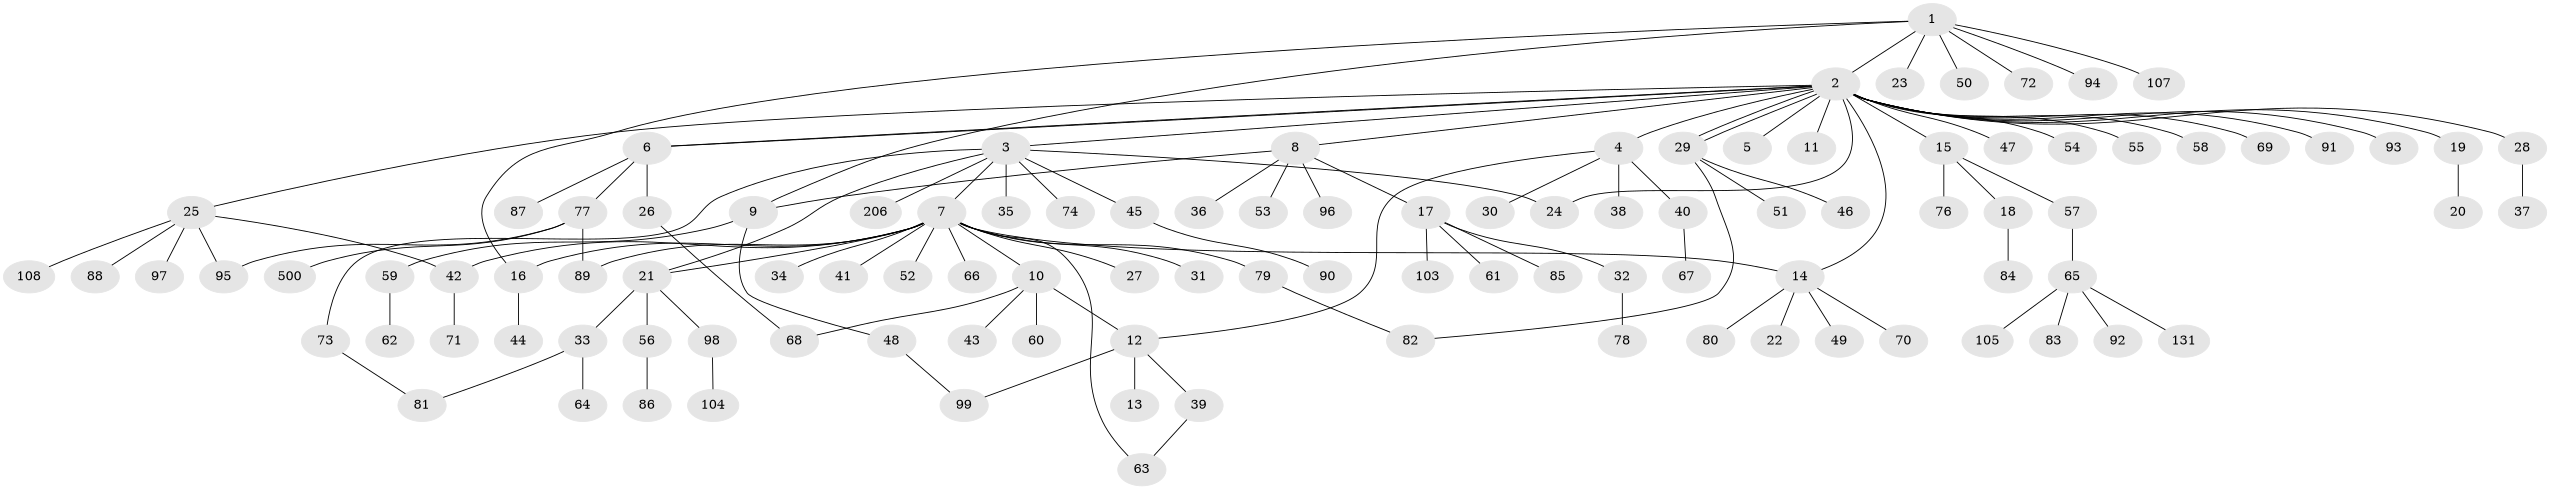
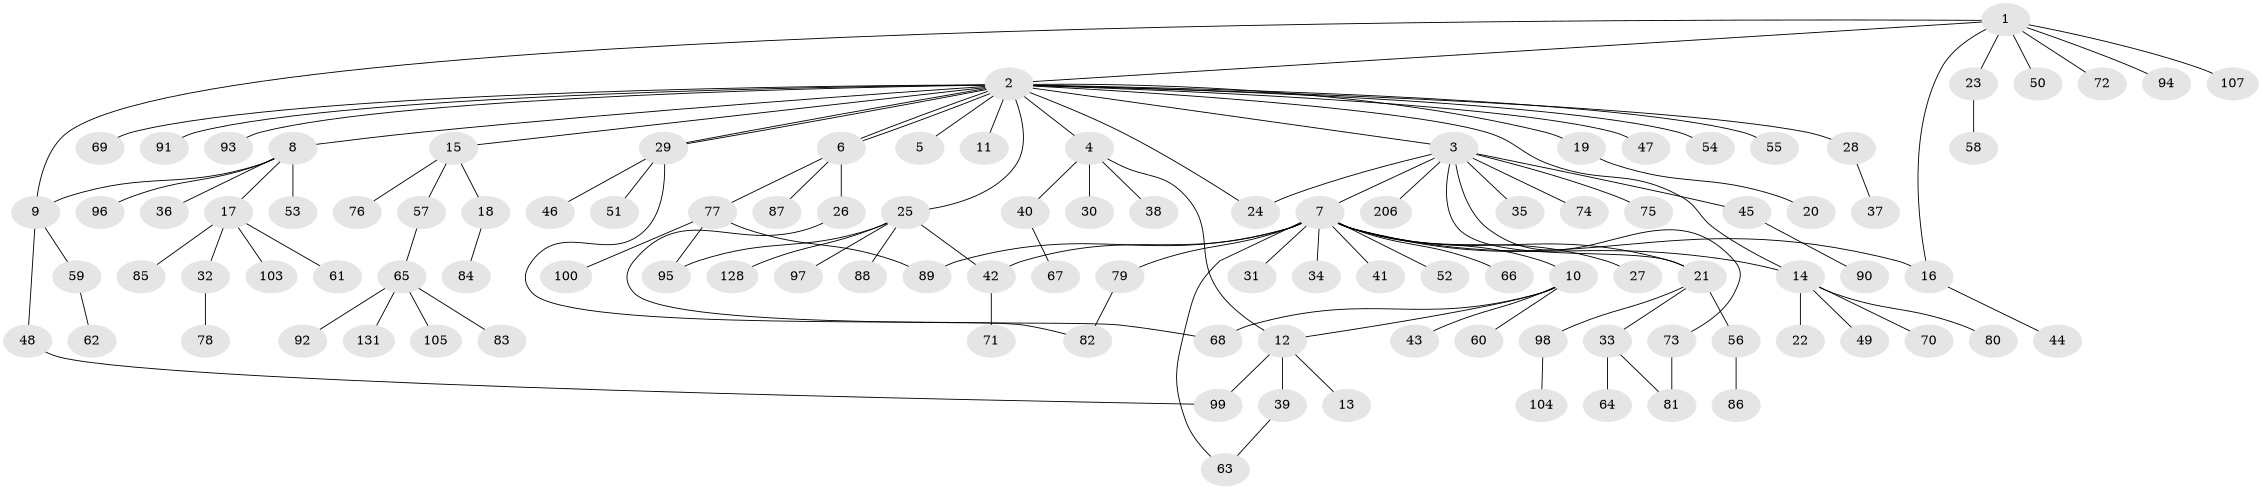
  graph {
    node [color=gray90 style=filled]
    1
    2
    9
    16
    23
    50
    72
    94
    107
    3
    4
    5
    6
    8
    11
    14
    15
    19
    24
    25
    28
    29
    47
    54
    55
    58
    69
    91
    93
    48
    59
    44
    7
    21
    35
    45
    73
    74
+   75
    n40 [label=206]
    12
    30
    38
    40
    26
    77
    87
    17
    36
    53
    96
    22
    49
    70
    80
    18
    57
    76
    20
    42
    88
    95
    97
-   108
+   108 [label=128]
    37
    46
    51
    82
    10
    27
    31
    34
    41
    52
    63
    66
    79
    89
    33
    56
    98
    90
    81
    13
    39
    99
    67
    68
-   100 [label=500]
+   100
    43
    60
    71
    32
    61
    85
    103
    62
    84
    65
    78
    64
    86
    104
    83
    92
    n106 [label=131]
    105
    1 -- 2
    1 -- 9
    1 -- 16
    1 -- 23
    1 -- 50
    1 -- 72
    1 -- 94
    1 -- 107
    2 -- 3
    2 -- 4
    2 -- 5
    2 -- 6
    2 -- 6
    2 -- 8
    2 -- 11
    2 -- 14
    2 -- 15
    2 -- 19
    2 -- 24
    2 -- 25
    2 -- 28
    2 -- 29
    2 -- 29
    2 -- 47
    2 -- 54
    2 -- 55
-   2 -- 58
+   23 -- 58
    2 -- 69
    2 -- 91
    2 -- 93
    9 -- 48
    9 -- 59
    16 -- 44
    3 -- 24
    3 -- 7
    3 -- 21
    3 -- 35
    3 -- 45
    3 -- 73
    3 -- 74
+   3 -- 75
    3 -- n40
    4 -- 12
    4 -- 30
    4 -- 38
    4 -- 40
    6 -- 26
    6 -- 77
    6 -- 87
    8 -- 9
    8 -- 17
    8 -- 36
    8 -- 53
    8 -- 96
    14 -- 22
    14 -- 49
    14 -- 70
    14 -- 80
    15 -- 18
    15 -- 57
    15 -- 76
    19 -- 20
    25 -- 42
    25 -- 88
    25 -- 95
    25 -- 97
    25 -- 108
    28 -- 37
    29 -- 46
    29 -- 51
    29 -- 82
    48 -- 99
    59 -- 62
    7 -- 16
    7 -- 14
    7 -- 21
    7 -- 42
    7 -- 10
    7 -- 27
    7 -- 31
    7 -- 34
    7 -- 41
    7 -- 52
    7 -- 63
    7 -- 66
    7 -- 79
    7 -- 89
    21 -- 33
    21 -- 56
    21 -- 98
    45 -- 90
    73 -- 81
    12 -- 13
    12 -- 39
    12 -- 99
    40 -- 67
    26 -- 68
    77 -- 95
    77 -- 89
    77 -- 100
    17 -- 32
    17 -- 61
    17 -- 85
    17 -- 103
    18 -- 84
    57 -- 65
    42 -- 71
    10 -- 12
    10 -- 68
    10 -- 43
    10 -- 60
    79 -- 82
    33 -- 81
    33 -- 64
    56 -- 86
    98 -- 104
    39 -- 63
    32 -- 78
    65 -- 83
    65 -- 92
    65 -- n106
    65 -- 105
  }
